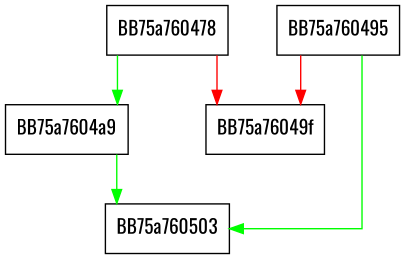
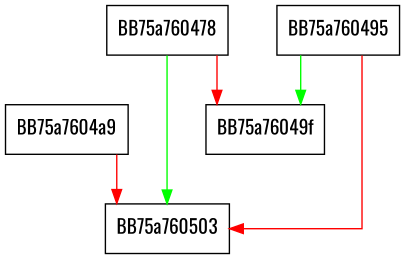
  digraph {
    fontname=Oswald
    splines=ortho
    node [fontname=Oswald shape=box]
    edge [color=red fontname=Oswald]
    BB75a760478
    BB75a7604a9
    BB75a76049f
    BB75a760503
    BB75a760495
-   BB75a760478 -> BB75a7604a9 [color=green]
+   BB75a760478 -> BB75a760503 [color=green]
    BB75a760478 -> BB75a76049f
-   BB75a7604a9 -> BB75a760503 [color=green]
-   BB75a760495 -> BB75a76049f
-   BB75a760495 -> BB75a760503 [color=green]
+   BB75a7604a9 -> BB75a760503
+   BB75a760495 -> BB75a76049f [color=green]
+   BB75a760495 -> BB75a760503
  }
